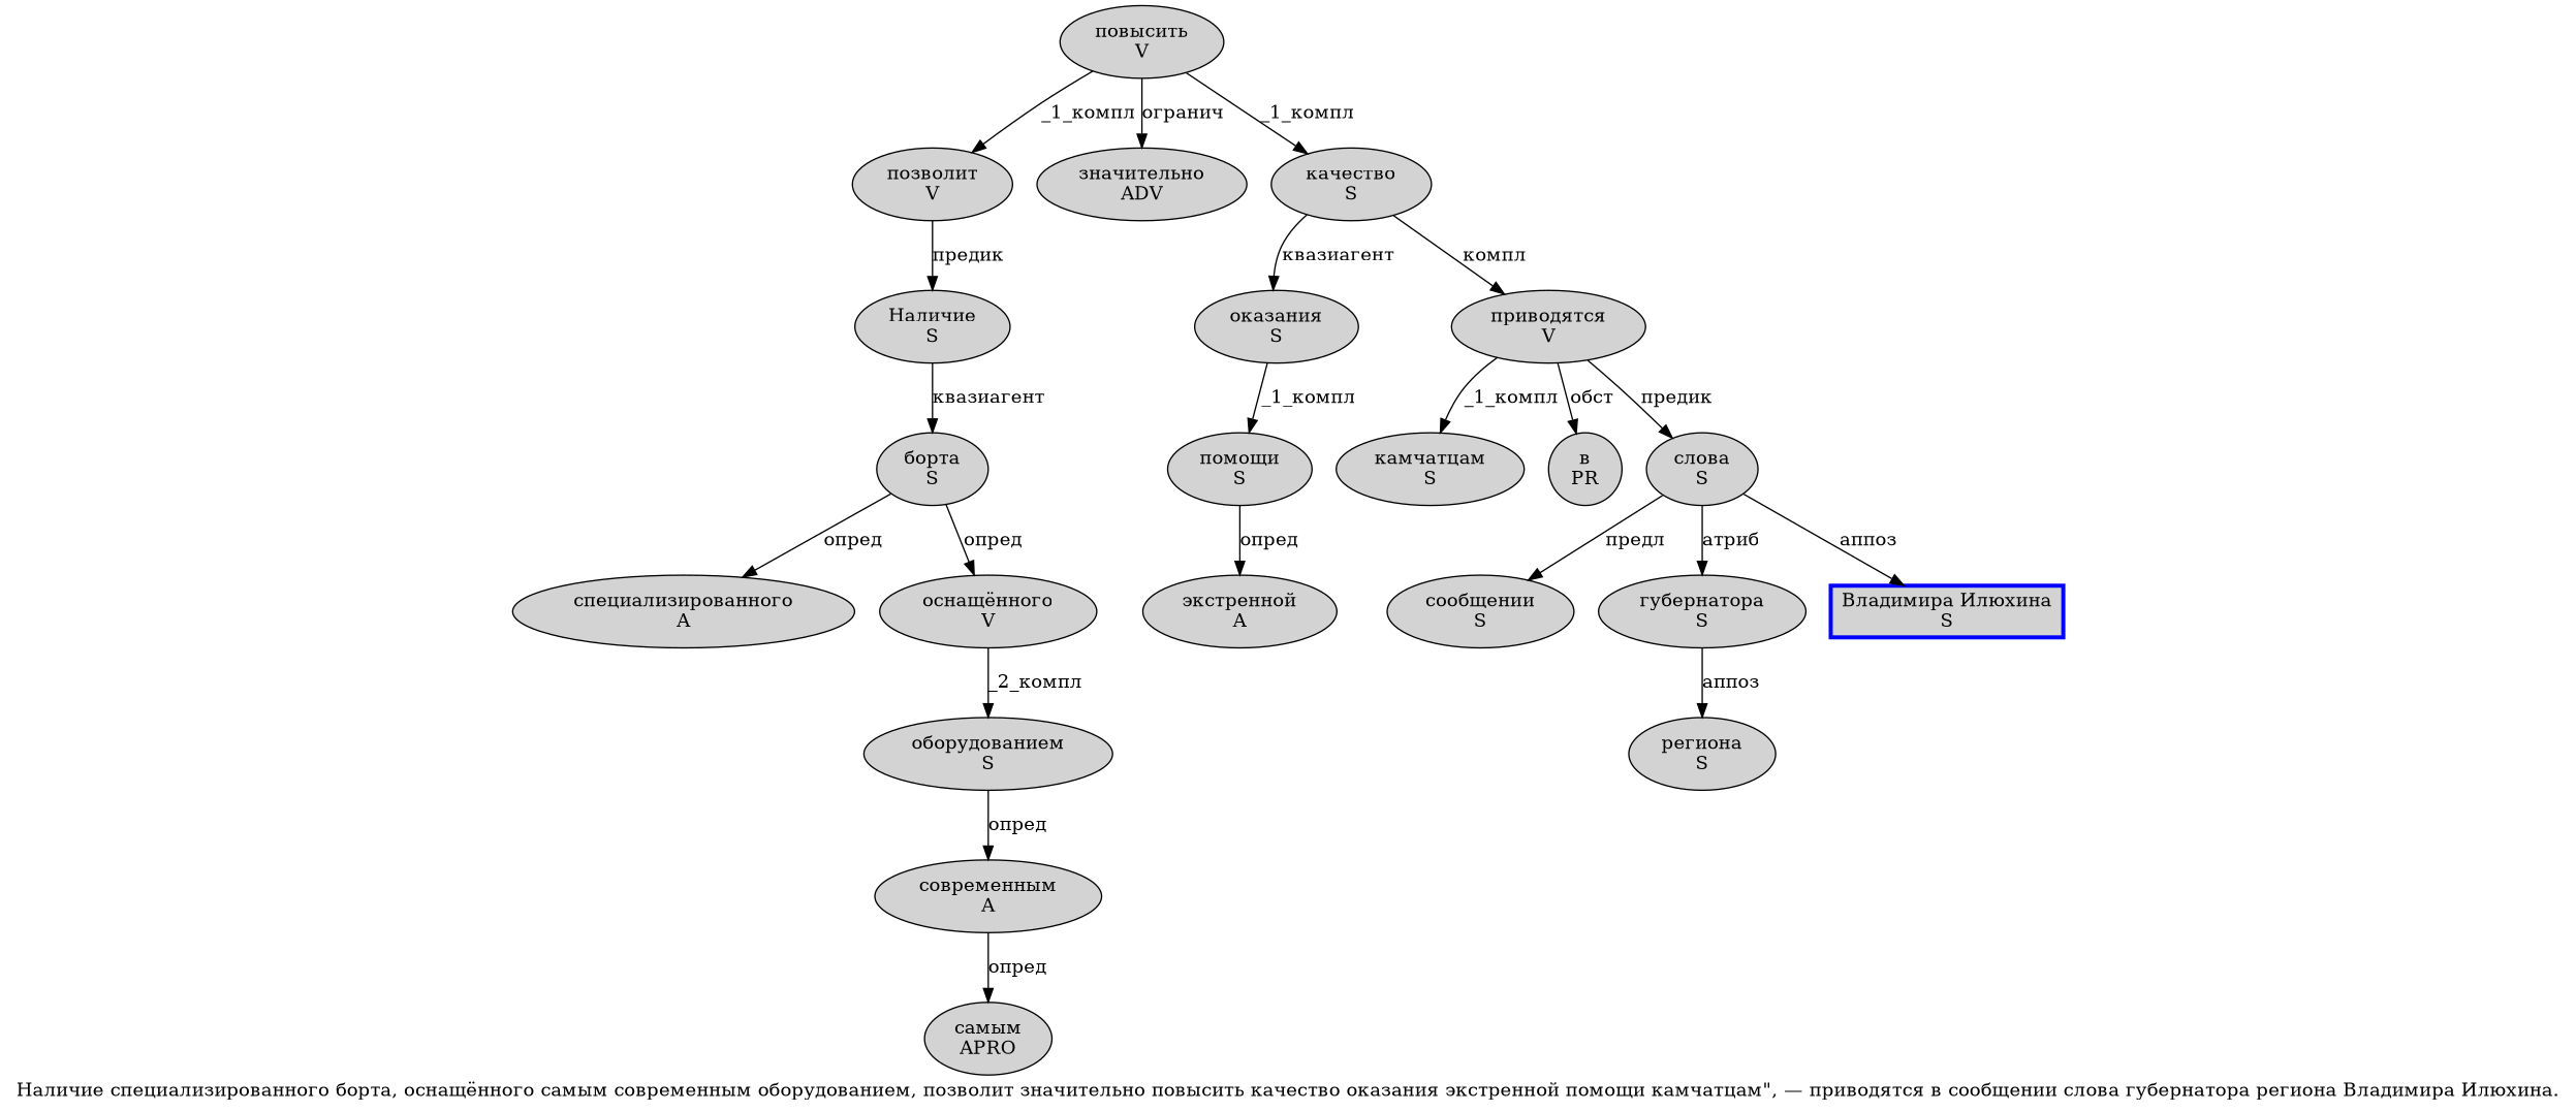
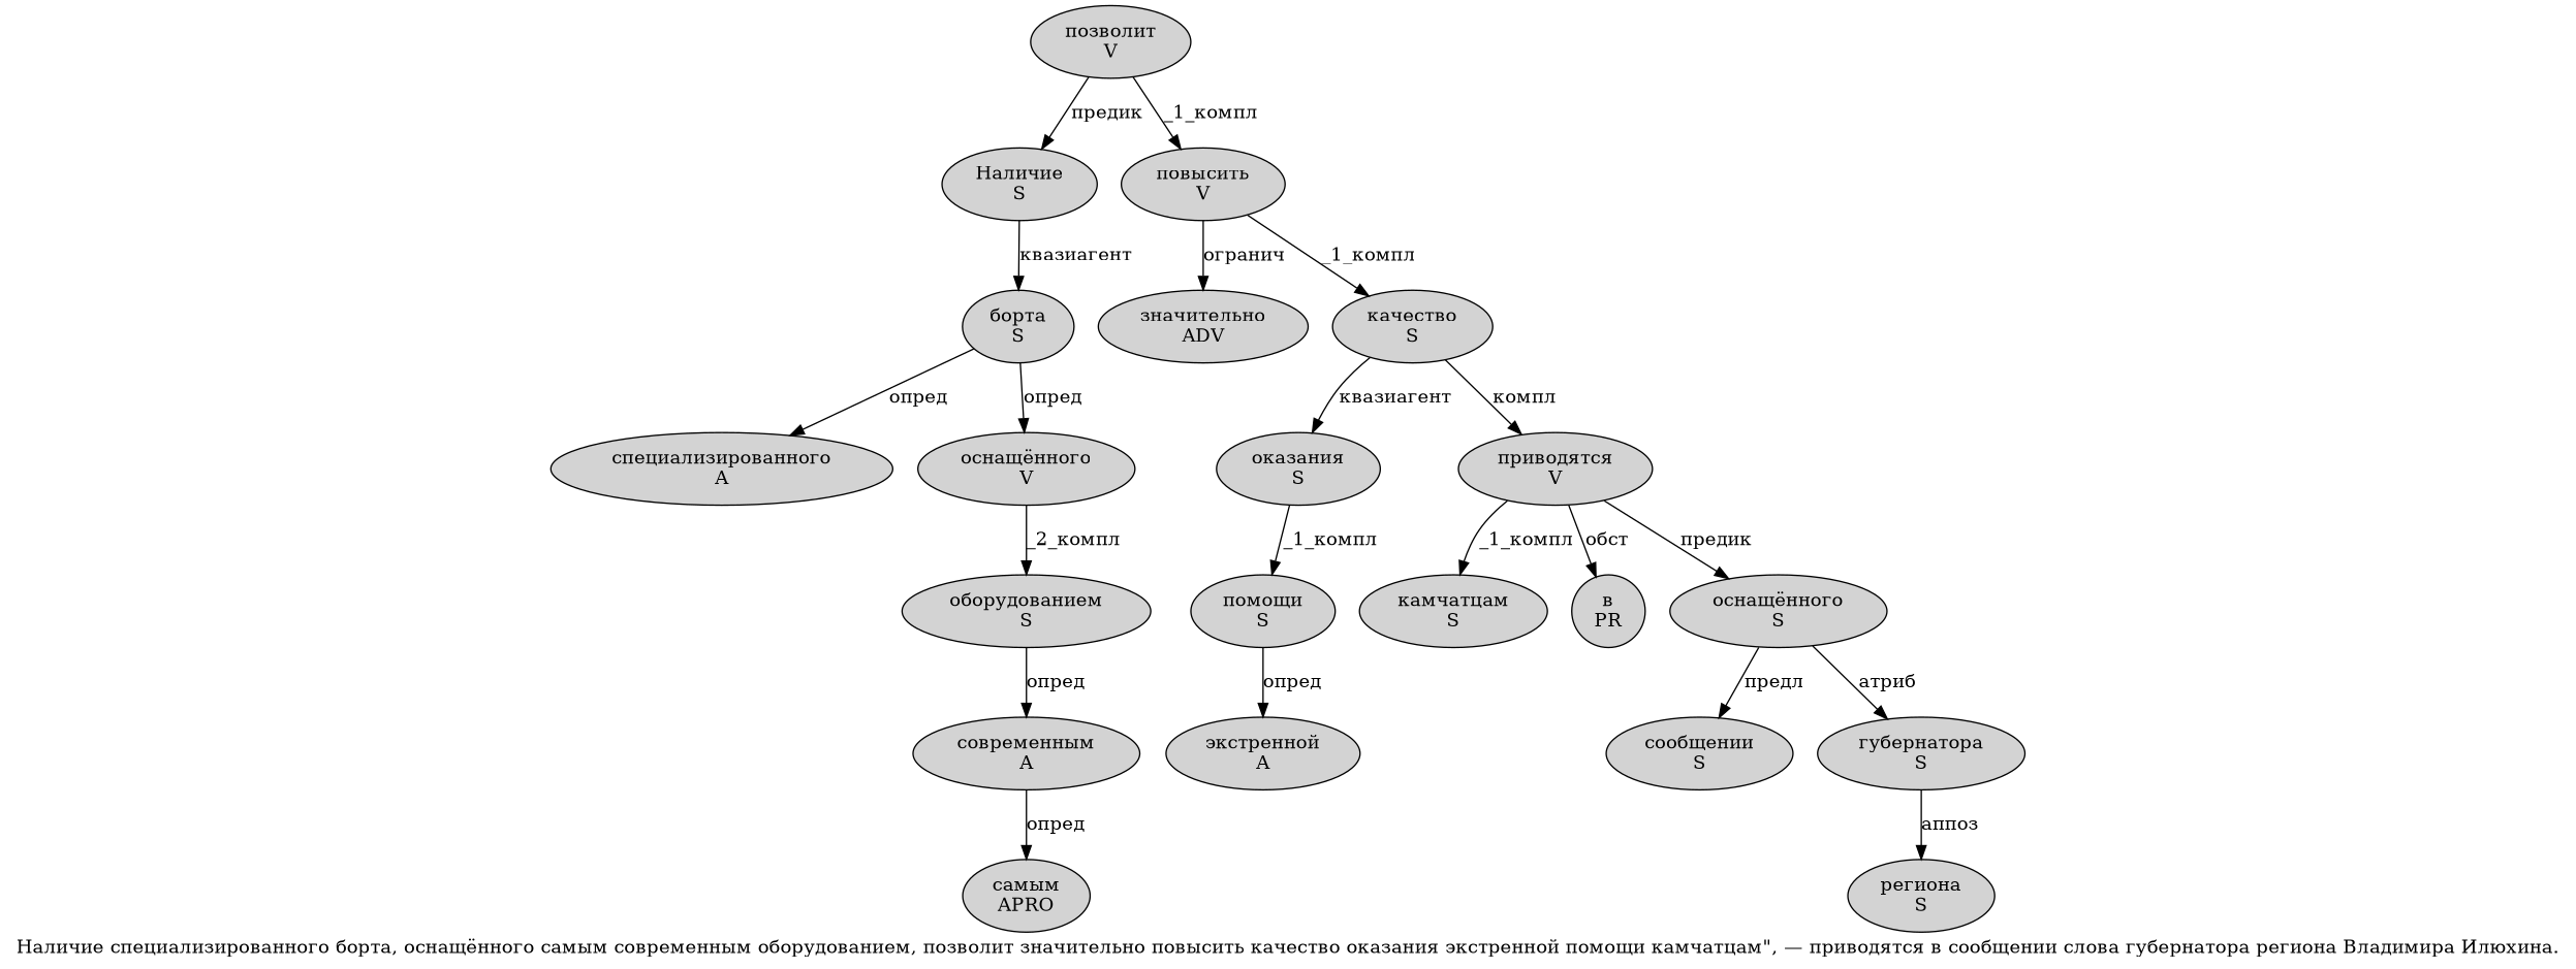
  digraph {
    label="Наличие специализированного борта, оснащённого самым современным оборудованием, позволит значительно повысить качество оказания экстренной помощи камчатцам\", — приводятся в сообщении слова губернатора региона Владимира Илюхина."
    node [fillcolor=lightgray penwidth=1 shape=ellipse style=filled]
    n1 [label="Наличие\nS"]
    n2 [label="борта\nS"]
    n3 [label="специализированного\nA"]
    n4 [label="оснащённого\nV"]
    n5 [label="оборудованием\nS"]
    n6 [label="современным\nA"]
    n7 [label="самым\nAPRO"]
    n8 [label="позволит\nV"]
    n9 [label="повысить\nV"]
    n10 [label="значительно\nADV"]
    n11 [label="качество\nS"]
    n12 [label="оказания\nS"]
    n13 [label="приводятся\nV"]
    n14 [label="помощи\nS"]
    n15 [label="камчатцам\nS"]
    n16 [label="в\nPR"]
-   n17 [label="слова\nS"]
+   n17 [label="оснащённого\nS"]
    n18 [label="экстренной\nA"]
    n19 [label="сообщении\nS"]
    n20 [label="губернатора\nS"]
-   n21 [color=blue label="Владимира Илюхина\nS" penwidth=3 shape=box]
    n22 [label="региона\nS"]
    n1 -> n2 [label="квазиагент"]
    n2 -> n3 [label="опред"]
    n2 -> n4 [label="опред"]
    n4 -> n5 [label="_2_компл"]
    n5 -> n6 [label="опред"]
    n6 -> n7 [label="опред"]
    n8 -> n1 [label="предик"]
-   n9 -> n8 [label="_1_компл"]
+   n8 -> n9 [label="_1_компл"]
    n9 -> n10 [label="огранич"]
    n9 -> n11 [label="_1_компл"]
    n11 -> n12 [label="квазиагент"]
    n11 -> n13 [label="компл"]
    n12 -> n14 [label="_1_компл"]
    n13 -> n15 [label="_1_компл"]
    n13 -> n16 [label="обст"]
    n13 -> n17 [label="предик"]
    n14 -> n18 [label="опред"]
    n17 -> n19 [label="предл"]
    n17 -> n20 [label="атриб"]
-   n17 -> n21 [label="аппоз"]
    n20 -> n22 [label="аппоз"]
  }
